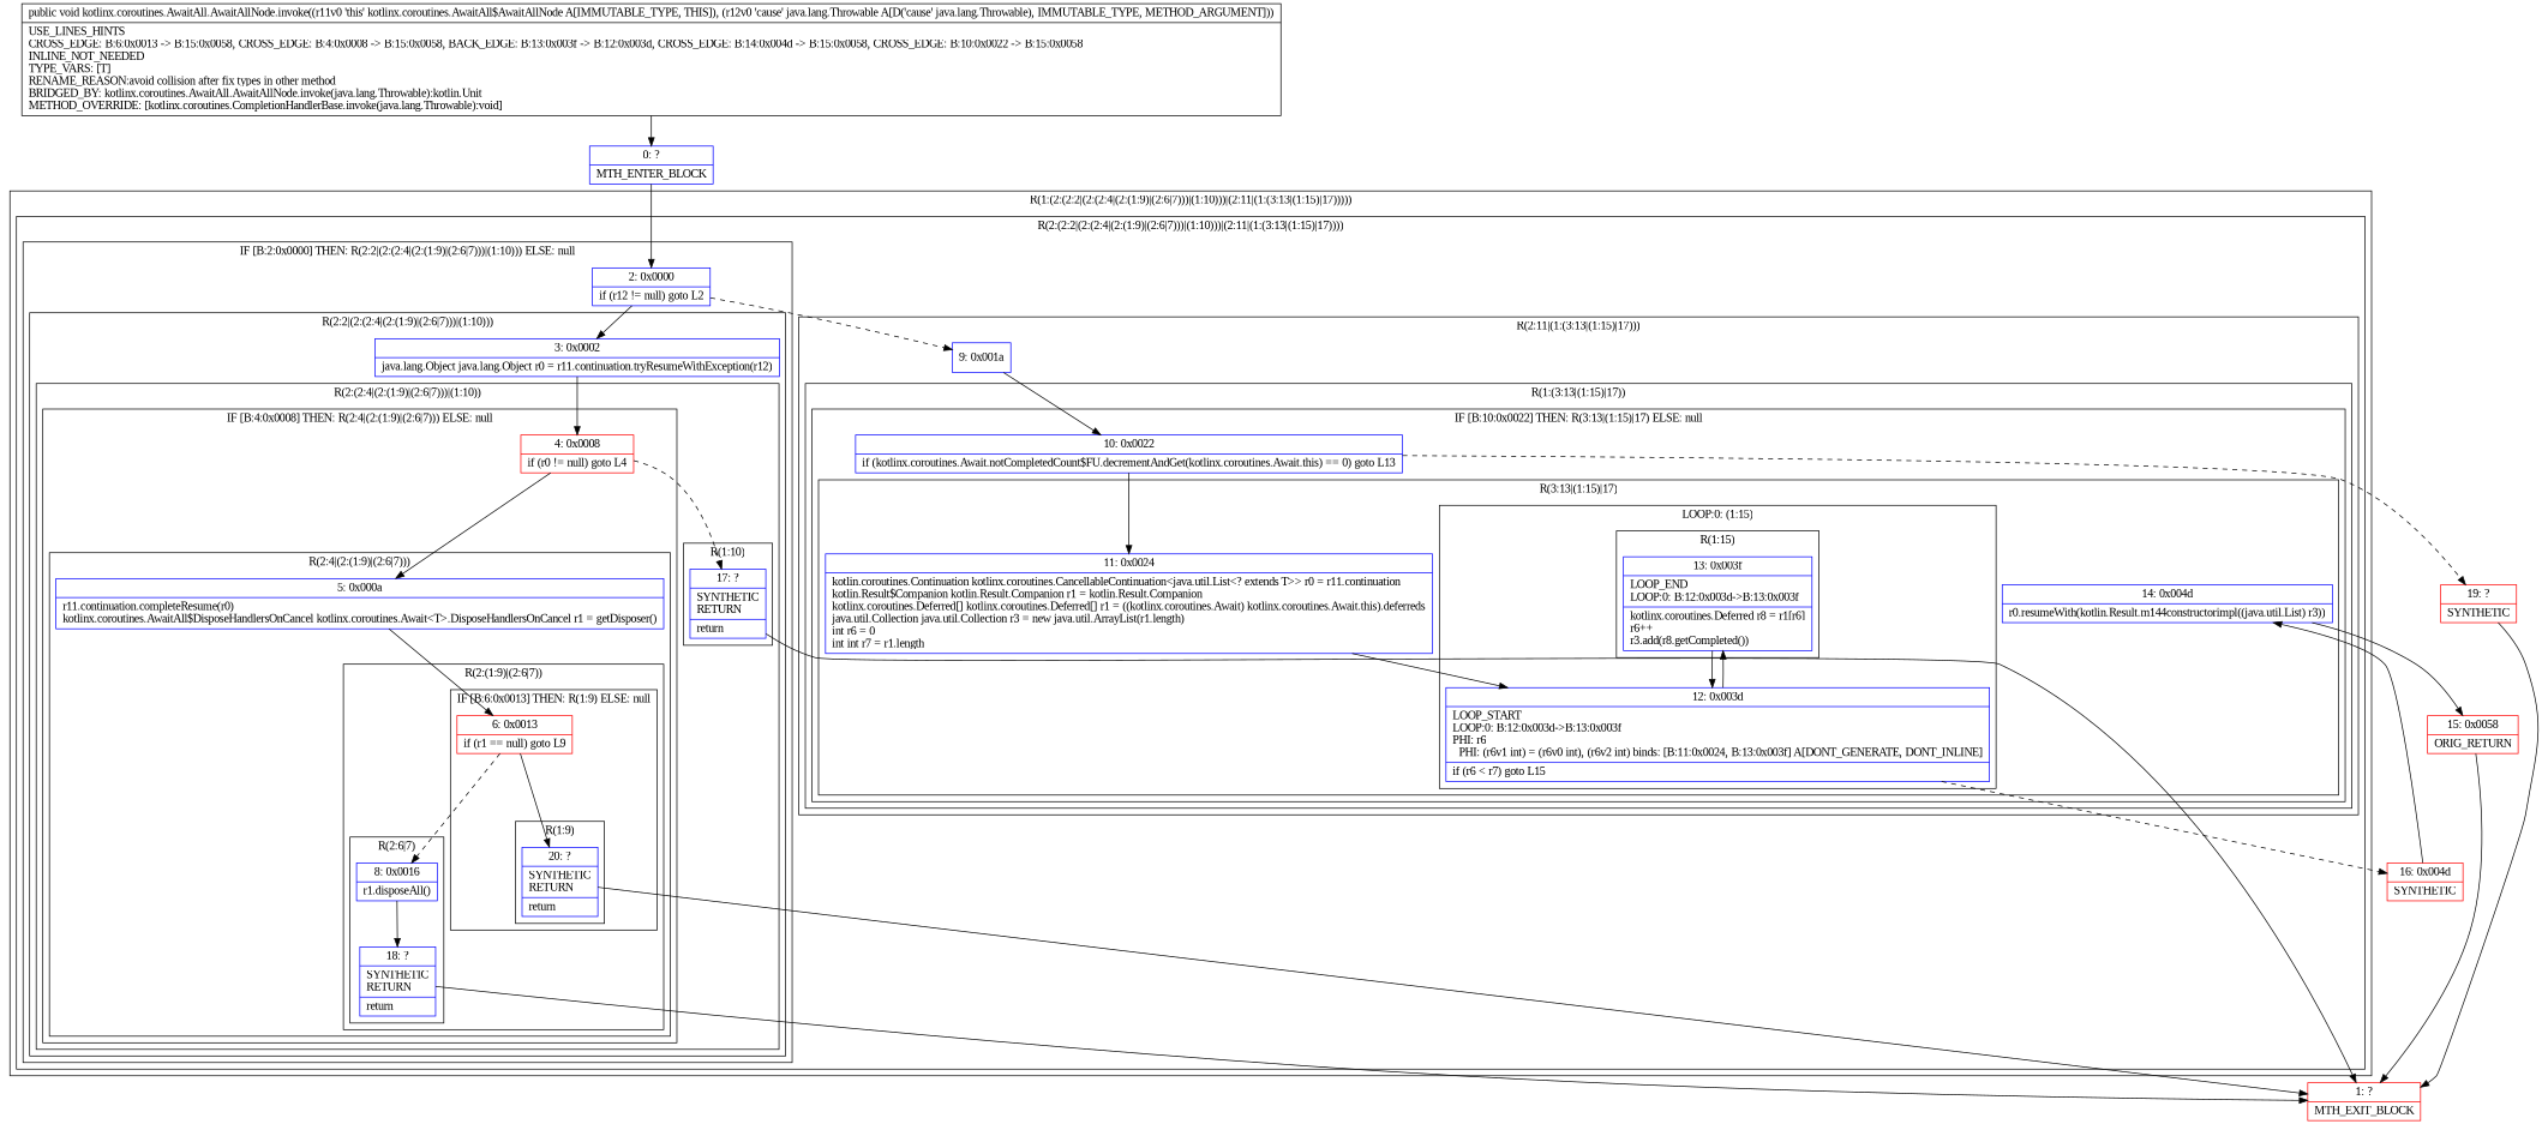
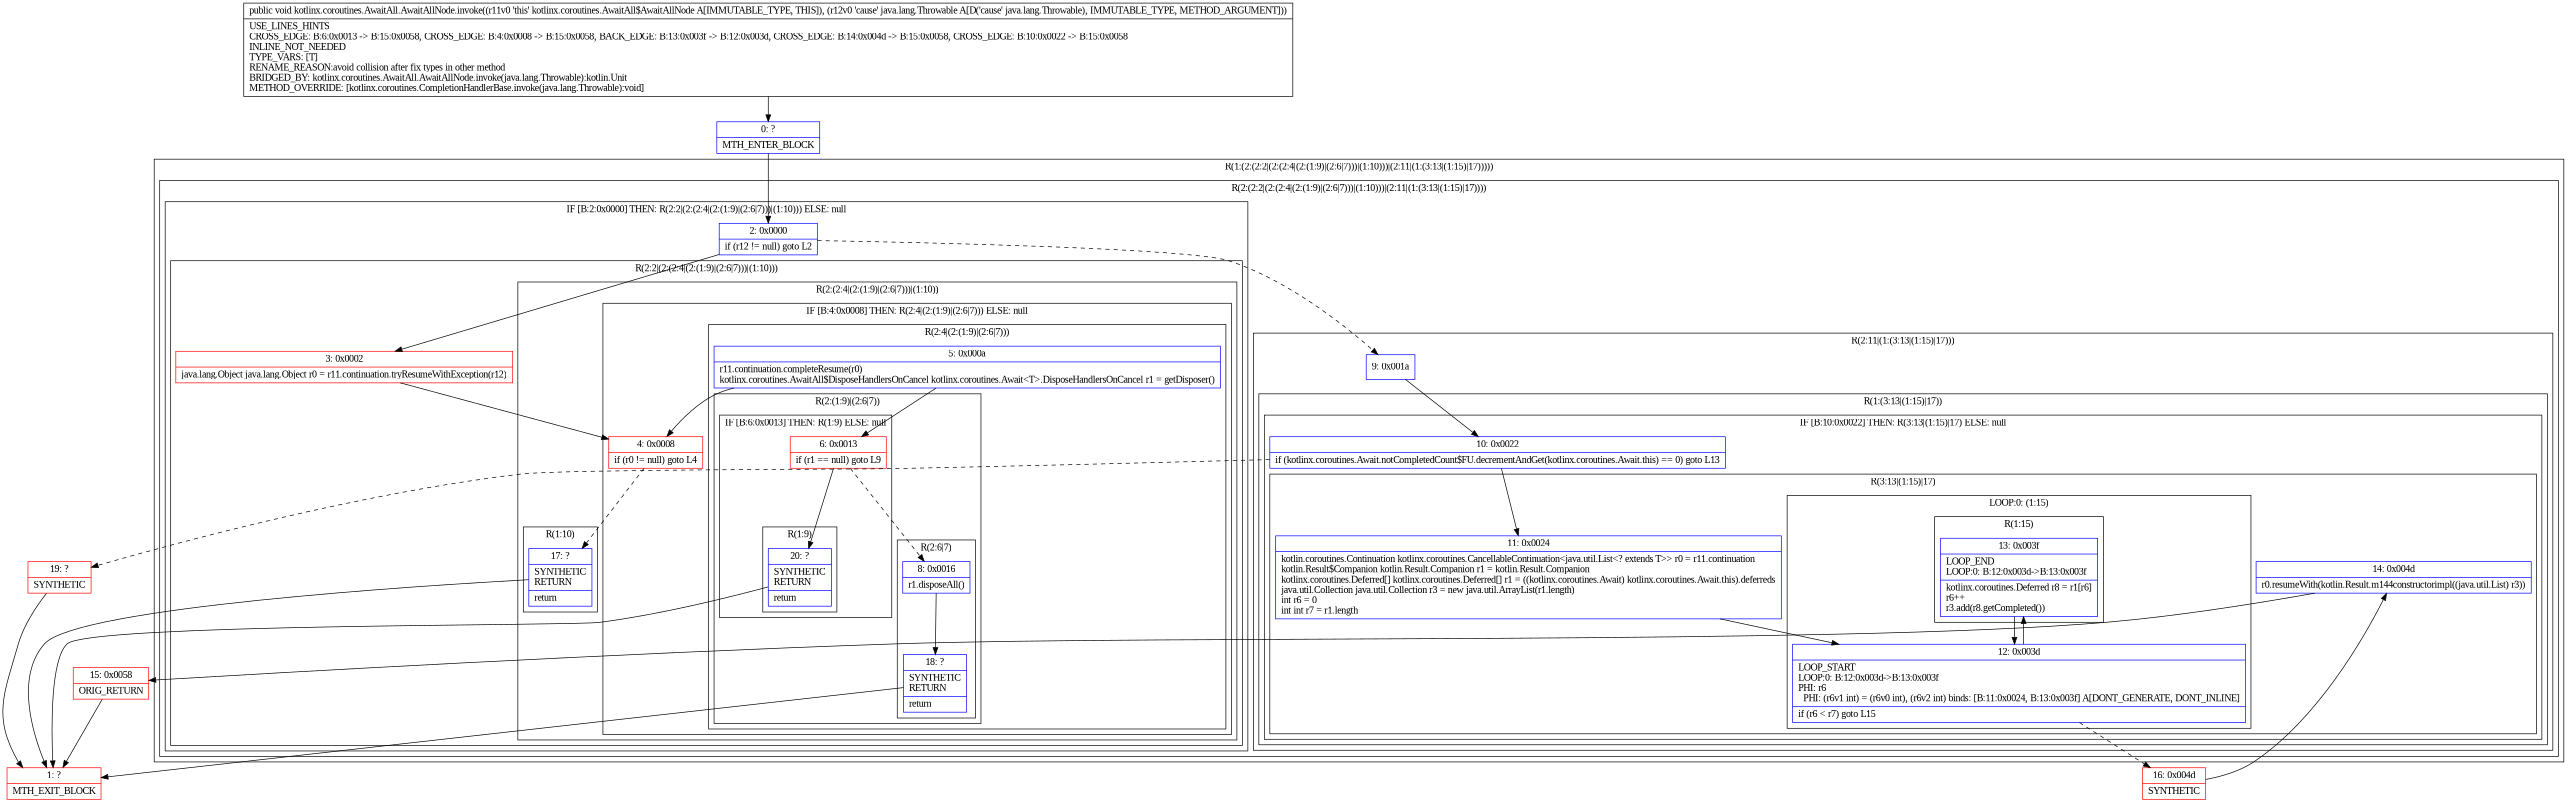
  digraph {
    fontname="Liberation Serif"
    node [color=blue fontname="Liberation Serif" shape=record]
    edge [fontname="Liberation Serif"]
    n1 [label="{20\:\ ?|SYNTHETIC\lRETURN\l|return\l}"]
    n2 [color=red label="{6\:\ 0x0013|if (r1 == null) goto L9\l}"]
    n3 [label="{8\:\ 0x0016|r1.disposeAll()\l}"]
    n4 [label="{18\:\ ?|SYNTHETIC\lRETURN\l|return\l}"]
    n5 [label="{5\:\ 0x000a|r11.continuation.completeResume(r0)\lkotlinx.coroutines.AwaitAll$DisposeHandlersOnCancel kotlinx.coroutines.Await\<T\>.DisposeHandlersOnCancel r1 = getDisposer()\l}"]
    n6 [color=red label="{4\:\ 0x0008|if (r0 != null) goto L4\l}"]
    n7 [label="{17\:\ ?|SYNTHETIC\lRETURN\l|return\l}"]
-   n8 [label="{3\:\ 0x0002|java.lang.Object java.lang.Object r0 = r11.continuation.tryResumeWithException(r12)\l}"]
+   n8 [color=red label="{3\:\ 0x0002|java.lang.Object java.lang.Object r0 = r11.continuation.tryResumeWithException(r12)\l}"]
    n9 [label="{2\:\ 0x0000|if (r12 != null) goto L2\l}"]
    n10 [label="{13\:\ 0x003f|LOOP_END\lLOOP:0: B:12:0x003d\-\>B:13:0x003f\l|kotlinx.coroutines.Deferred r8 = r1[r6]\lr6++\lr3.add(r8.getCompleted())\l}"]
    n11 [label="{12\:\ 0x003d|LOOP_START\lLOOP:0: B:12:0x003d\-\>B:13:0x003f\lPHI: r6 \l  PHI: (r6v1 int) = (r6v0 int), (r6v2 int) binds: [B:11:0x0024, B:13:0x003f] A[DONT_GENERATE, DONT_INLINE]\l|if (r6 \< r7) goto L15\l}"]
    n12 [label="{11\:\ 0x0024|kotlin.coroutines.Continuation kotlinx.coroutines.CancellableContinuation\<java.util.List\<? extends T\>\> r0 = r11.continuation\lkotlin.Result$Companion kotlin.Result.Companion r1 = kotlin.Result.Companion\lkotlinx.coroutines.Deferred[] kotlinx.coroutines.Deferred[] r1 = ((kotlinx.coroutines.Await) kotlinx.coroutines.Await.this).deferreds\ljava.util.Collection java.util.Collection r3 = new java.util.ArrayList(r1.length)\lint r6 = 0\lint int r7 = r1.length\l}"]
    n13 [label="{14\:\ 0x004d|r0.resumeWith(kotlin.Result.m144constructorimpl((java.util.List) r3))\l}"]
    n14 [label="{10\:\ 0x0022|if (kotlinx.coroutines.Await.notCompletedCount$FU.decrementAndGet(kotlinx.coroutines.Await.this) == 0) goto L13\l}"]
    n15 [label="{9\:\ 0x001a}"]
    n16 [color=red label="{1\:\ ?|MTH_EXIT_BLOCK\l}"]
    n17 [color=red label="{16\:\ 0x004d|SYNTHETIC\l}"]
    n18 [color=red label="{15\:\ 0x0058|ORIG_RETURN\l}"]
    n19 [color=red label="{19\:\ ?|SYNTHETIC\l}"]
    n20 [label="{0\:\ ?|MTH_ENTER_BLOCK\l}"]
    n21 [label="{public void kotlinx.coroutines.AwaitAll.AwaitAllNode.invoke((r11v0 'this' kotlinx.coroutines.AwaitAll$AwaitAllNode A[IMMUTABLE_TYPE, THIS]), (r12v0 'cause' java.lang.Throwable A[D('cause' java.lang.Throwable), IMMUTABLE_TYPE, METHOD_ARGUMENT]))  | USE_LINES_HINTS\lCROSS_EDGE: B:6:0x0013 \-\> B:15:0x0058, CROSS_EDGE: B:4:0x0008 \-\> B:15:0x0058, BACK_EDGE: B:13:0x003f \-\> B:12:0x003d, CROSS_EDGE: B:14:0x004d \-\> B:15:0x0058, CROSS_EDGE: B:10:0x0022 \-\> B:15:0x0058\lINLINE_NOT_NEEDED\lTYPE_VARS: [T]\lRENAME_REASON:avoid collision after fix types in other method\lBRIDGED_BY: kotlinx.coroutines.AwaitAll.AwaitAllNode.invoke(java.lang.Throwable):kotlin.Unit\lMETHOD_OVERRIDE: [kotlinx.coroutines.CompletionHandlerBase.invoke(java.lang.Throwable):void]\l}" color=""]
    subgraph cluster_1 {
      label="R(1:(2:(2:2|(2:(2:4|(2:(1:9)|(2:6|7)))|(1:10)))|(2:11|(1:(3:13|(1:15)|17)))))"
      subgraph cluster_2 {
        label="R(2:(2:2|(2:(2:4|(2:(1:9)|(2:6|7)))|(1:10)))|(2:11|(1:(3:13|(1:15)|17))))"
        subgraph cluster_3 {
          label="IF [B:2:0x0000] THEN: R(2:2|(2:(2:4|(2:(1:9)|(2:6|7)))|(1:10))) ELSE: null"
          n9
          subgraph cluster_4 {
            label="R(2:2|(2:(2:4|(2:(1:9)|(2:6|7)))|(1:10)))"
            n8
            subgraph cluster_5 {
              label="R(2:(2:4|(2:(1:9)|(2:6|7)))|(1:10))"
              subgraph cluster_6 {
                label="IF [B:4:0x0008] THEN: R(2:4|(2:(1:9)|(2:6|7))) ELSE: null"
                n6
                subgraph cluster_7 {
                  label="R(2:4|(2:(1:9)|(2:6|7)))"
                  n5
                  subgraph cluster_8 {
                    label="R(2:(1:9)|(2:6|7))"
                    subgraph cluster_9 {
                      label="IF [B:6:0x0013] THEN: R(1:9) ELSE: null"
                      n2
                      subgraph cluster_10 {
                        label="R(1:9)"
                        n1
                      }
                    }
                    subgraph cluster_11 {
                      label="R(2:6|7)"
                      n3
                      n4
                    }
                  }
                }
              }
              subgraph cluster_12 {
                label="R(1:10)"
                n7
              }
            }
          }
        }
        subgraph cluster_13 {
          label="R(2:11|(1:(3:13|(1:15)|17)))"
          n15
          subgraph cluster_14 {
            label="R(1:(3:13|(1:15)|17))"
            subgraph cluster_15 {
              label="IF [B:10:0x0022] THEN: R(3:13|(1:15)|17) ELSE: null"
              n14
              subgraph cluster_16 {
                label="R(3:13|(1:15)|17)"
                n12
                n13
                subgraph cluster_17 {
                  label="LOOP:0: (1:15)"
                  n11
                  subgraph cluster_18 {
                    label="R(1:15)"
                    n10
                  }
                }
              }
            }
          }
        }
      }
    }
    n1 -> n16
    n2 -> n1
    n2 -> n3 [style=dashed]
    n3 -> n4
    n4 -> n16
    n5 -> n2
-   n6 -> n5
+   n5 -> n6
    n6 -> n7 [style=dashed]
    n7 -> n16
    n8 -> n6
    n9 -> n8
    n9 -> n15 [style=dashed]
    n10 -> n11
    n11 -> n10
    n11 -> n17 [style=dashed]
    n12 -> n11
    n13 -> n18
    n14 -> n12
    n14 -> n19 [style=dashed]
    n15 -> n14
    n17 -> n13
    n18 -> n16
    n19 -> n16
    n20 -> n9
    n21 -> n20
  }
